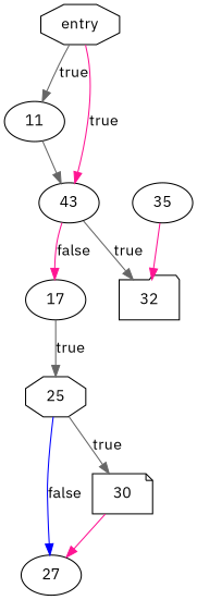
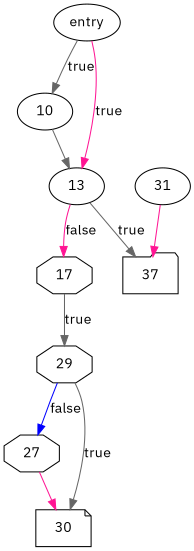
  digraph {
    fontname="IBM Plex Sans"
    node [fontname="IBM Plex Sans" shape=ellipse]
    edge [color=gray40 fontname="IBM Plex Sans"]
-   n1 [label=entry shape=octagon]
-   10 [label=11]
-   13 [label=43]
-   17
-   37 [shape=folder label=32]
-   25 [shape=octagon]
-   27
+   n1 [label=entry]
+   10
+   13
+   17 [shape=octagon]
+   37 [shape=folder]
+   25 [shape=octagon label=29]
+   27 [shape=octagon]
    30 [shape=note]
-   35
+   35 [label=31]
    n1 -> 10 [label=true]
    n1 -> 13 [color=deeppink label=true]
    10 -> 13
    13 -> 17 [color=deeppink label=false]
    13 -> 37 [label=true]
    17 -> 25 [label=true]
    25 -> 27 [color=blue label=false]
    25 -> 30 [label=true]
-   30 -> 27 [color=deeppink]
+   27 -> 30 [color=deeppink]
    35 -> 37 [color=deeppink]
  }
